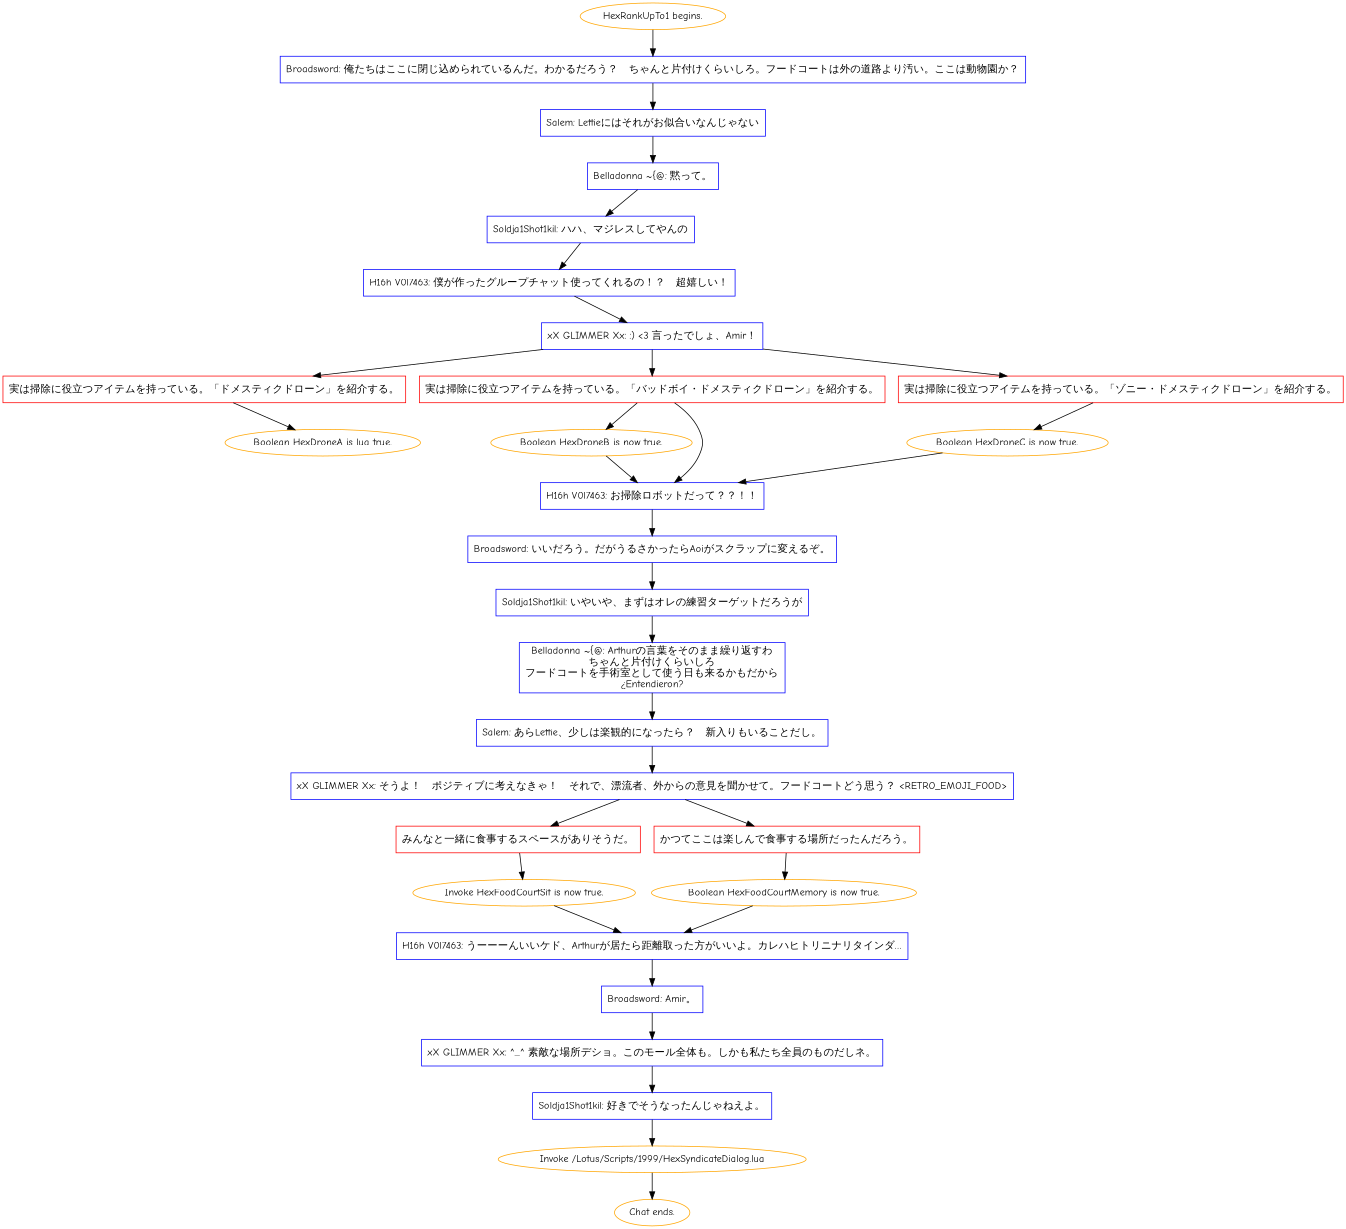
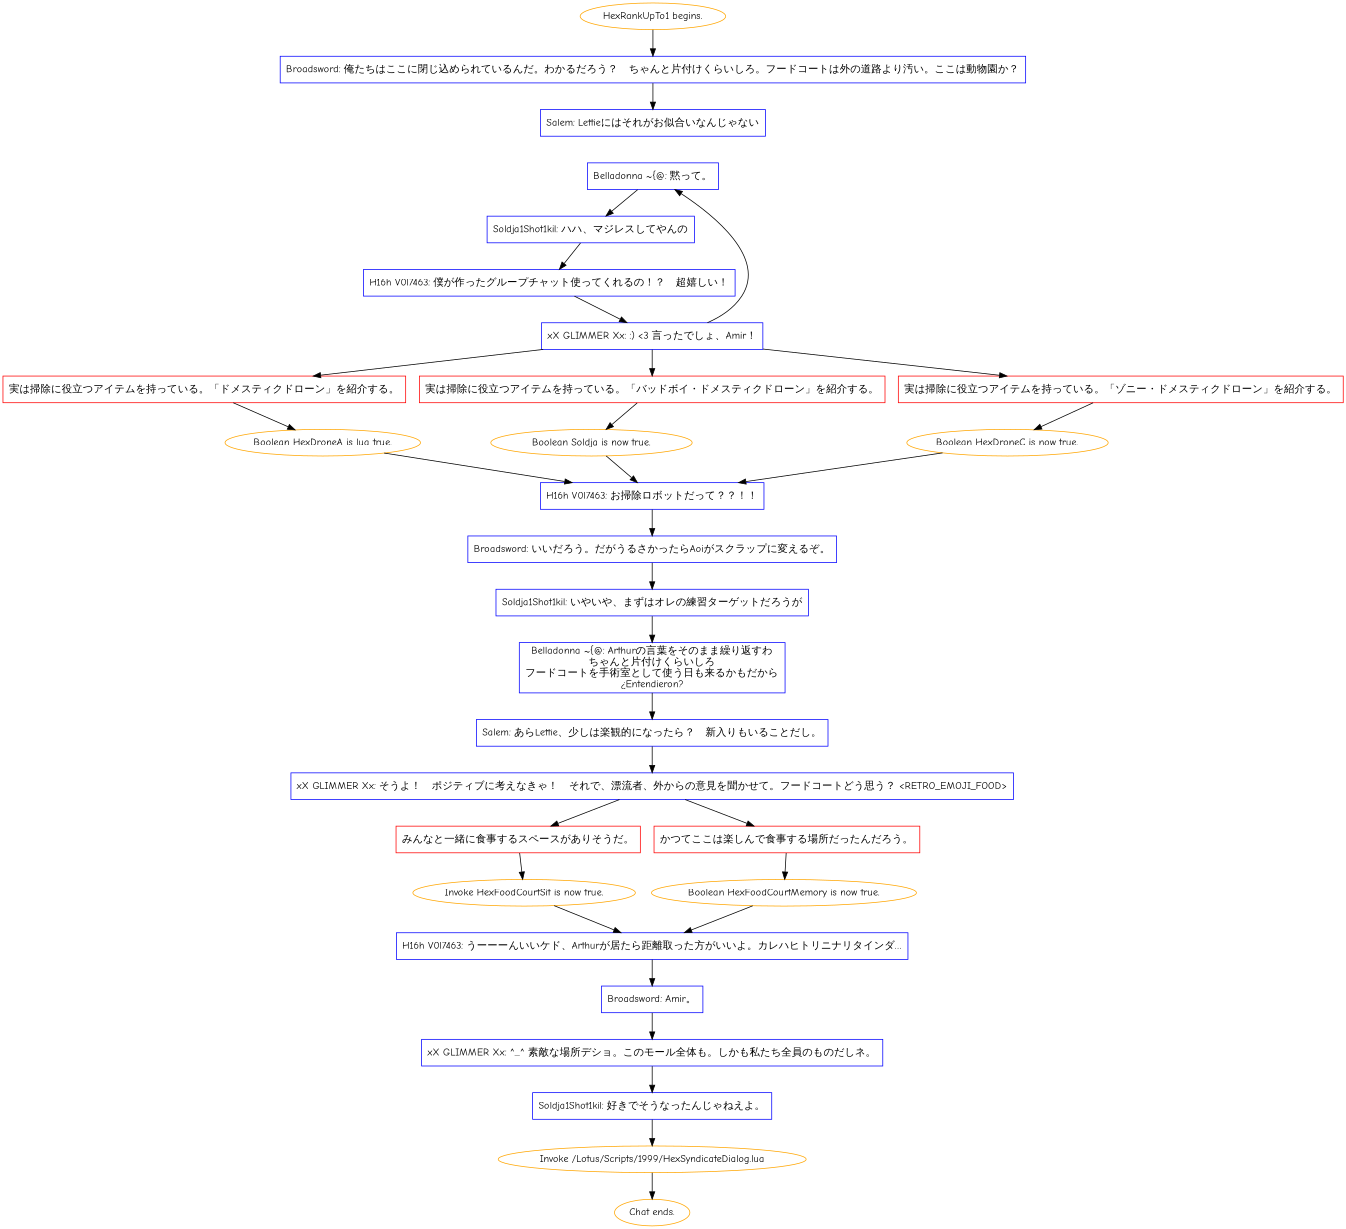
  digraph {
    fontname="Comic Neue"
    node [color=blue fontname="Comic Neue" shape=box]
    edge [fontname="Comic Neue"]
    "HexRankUpTo1 begins." [color=orange shape=""]
    n2 [label="Broadsword: 俺たちはここに閉じ込められているんだ。わかるだろう？　ちゃんと片付けくらいしろ。フードコートは外の道路より汚い。ここは動物園か？"]
    n3 [label="Salem: Lettieにはそれがお似合いなんじゃない"]
    n4 [label="Belladonna ~{@: 黙って。"]
    n5 [label="Soldja1Shot1kil: ハハ、マジレスしてやんの"]
    n6 [label="H16h V0l7463: 僕が作ったグループチャット使ってくれるの！？　超嬉しい！"]
    n7 [label="xX GLIMMER Xx: :) <3 言ったでしょ、Amir！"]
    n8 [color=red label="実は掃除に役立つアイテムを持っている。「ドメスティクドローン」を紹介する。"]
    n9 [color=red label="実は掃除に役立つアイテムを持っている。「バッドボイ・ドメスティクドローン」を紹介する。"]
    n10 [color=red label="実は掃除に役立つアイテムを持っている。「ゾニー・ドメスティクドローン」を紹介する。"]
    n11 [color=orange label="Boolean HexDroneA is lua true." shape=""]
-   n12 [color=orange label="Boolean HexDroneB is now true." shape=""]
+   n12 [color=orange label="Boolean Soldja is now true." shape=""]
    n13 [color=orange label="Boolean HexDroneC is now true." shape=""]
    n14 [label="H16h V0l7463: お掃除ロボットだって？？！！"]
    n15 [label="Broadsword: いいだろう。だがうるさかったらAoiがスクラップに変えるぞ。"]
    n16 [label="Soldja1Shot1kil: いやいや、まずはオレの練習ターゲットだろうが"]
    n17 [label="Belladonna ~{@: Arthurの言葉をそのまま繰り返すわ\nちゃんと片付けくらいしろ\nフードコートを手術室として使う日も来るかもだから\n¿Entendieron?"]
    n18 [label="Salem: あらLettie、少しは楽観的になったら？　新入りもいることだし。"]
    n19 [label="xX GLIMMER Xx: そうよ！　ポジティブに考えなきゃ！　それで、漂流者、外からの意見を聞かせて。フードコートどう思う？ <RETRO_EMOJI_FOOD>"]
    n20 [color=red label="みんなと一緒に食事するスペースがありそうだ。"]
    n21 [color=red label="かつてここは楽しんで食事する場所だったんだろう。"]
    n22 [color=orange label="Invoke HexFoodCourtSit is now true." shape=""]
    n23 [color=orange label="Boolean HexFoodCourtMemory is now true." shape=""]
    n24 [label="H16h V0l7463: うーーーんいいケド、Arthurが居たら距離取った方がいいよ。カレハヒトリニナリタインダ…"]
    n25 [label="Broadsword: Amir。"]
    n26 [label="xX GLIMMER Xx: ^_^ 素敵な場所デショ。このモール全体も。しかも私たち全員のものだしネ。"]
    n27 [label="Soldja1Shot1kil: 好きでそうなったんじゃねえよ。"]
    n28 [color=orange label="Invoke /Lotus/Scripts/1999/HexSyndicateDialog.lua" shape=""]
    "Chat ends." [color=orange shape=""]
    "HexRankUpTo1 begins." -> n2
    n2 -> n3
-   n3 -> n4
+   n7 -> n4
    n4 -> n5
    n5 -> n6
    n6 -> n7
    n7 -> n8
    n7 -> n9
    n7 -> n10
    n8 -> n11
    n9 -> n12
    n10 -> n13
-   n9 -> n14
+   n11 -> n14
    n12 -> n14
    n13 -> n14
    n14 -> n15
    n15 -> n16
    n16 -> n17
    n17 -> n18
    n18 -> n19
    n19 -> n20
    n19 -> n21
    n20 -> n22
    n21 -> n23
    n22 -> n24
    n23 -> n24
    n24 -> n25
    n25 -> n26
    n26 -> n27
    n27 -> n28
    n28 -> "Chat ends."
  }
